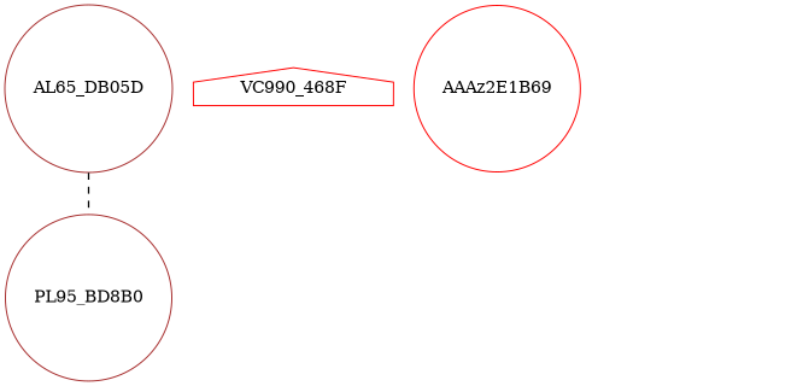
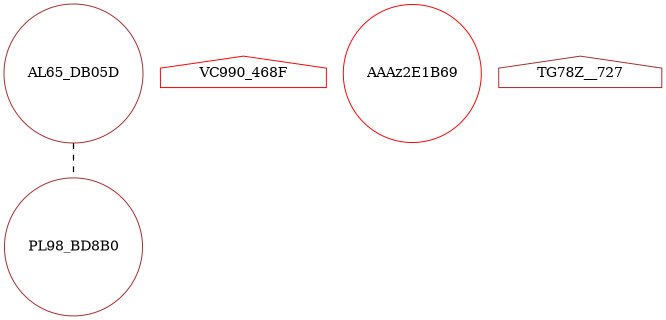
  strict graph {
    node [color=brown shape=circle]
    n1 [label=AL65_DB05D]
-   n2 [label=PL95_BD8B0]
+   n2 [label=PL98_BD8B0]
    n3 [label=VC990_468F color=red shape=house]
    n4 [label=AAAz2E1B69 color=red]
+   n5 [label=TG78Z__727 shape=house]
    n1 -- n2 [penwidth=1.2950119576358046 style=dashed]
  }
